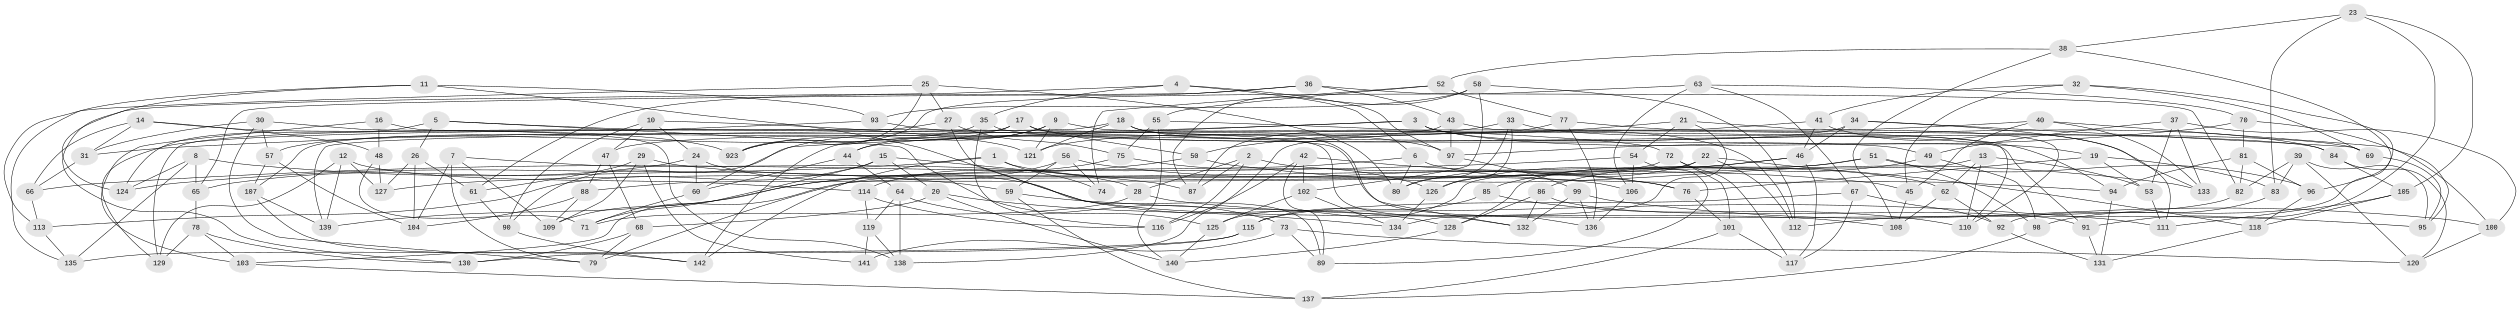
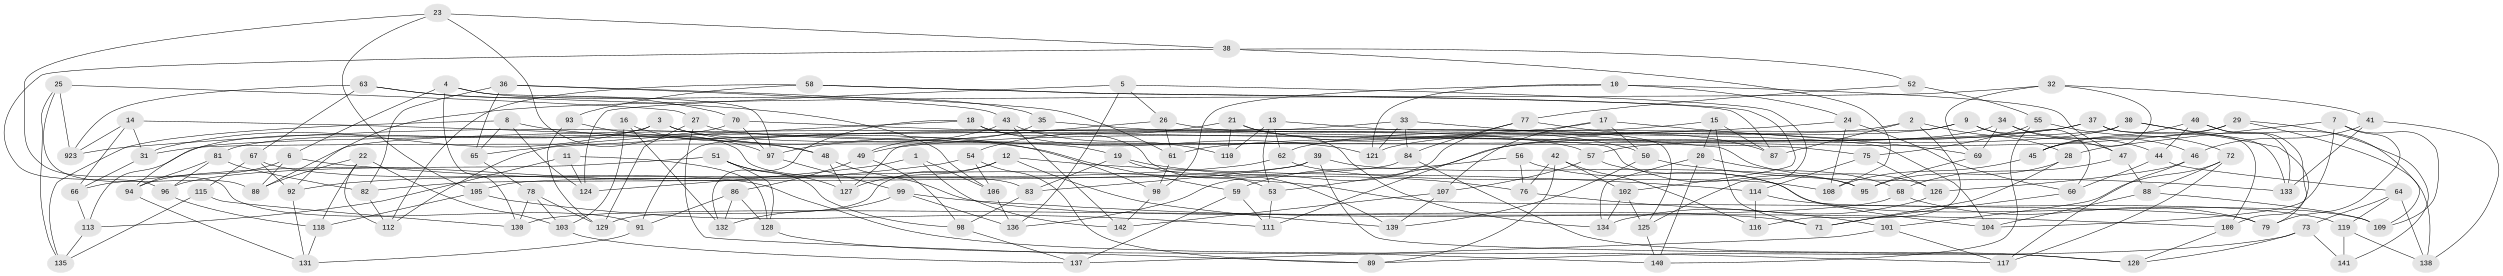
  graph {
    fontname="Liberation Mono"
    node [color=gray90 fontname="Liberation Mono" style=filled]
    edge [fontname="Liberation Mono"]
    1
-   74
    106
    n4 [label=142]
    124
    136
    2
    28
    62
    87
    116
    71
    95
    108
    92
    3
    19
    31
    90
    94
    53
    76
    83
    66
    131
    4
    6
    35
    130
    97
    79
    80
    16
    48
    103
    132
    57
    49
    5
    26
    125
    104
    127
    61
    140
    7
    109
    8
    59
    65
    135
    111
    137
    78
    9
    44
    60
    91
    121
    64
    10
    24
    47
    68
    88
    11
    93
    113
    128
    129
    12
    114
    139
    119
    13
    110
    14
    n78 [label=923]
    15
    20
    134
    17
    50
    69
    107
    133
    18
    112
    101
    98
    21
    54
    89
    22
    118
    23
    38
    105
    52
    96
    25
    27
    75
    126
    29
    45
    141
    30
    138
    32
    41
    46
    33
    84
    120
    34
-   85
    117
    86
    36
    43
    82
    37
    100
    55
    77
    39
    40
    42
    102
    99
    73
    115
    51
    72
    56
    58
    63
    67
    70
    81
-   1 -- 74
    1 -- 106
    1 -- n4
    1 -- 124
    106 -- 136
    2 -- 28
    2 -- 62
    2 -- 87
    2 -- 116
    28 -- 71
    28 -- 95
    62 -- 108
    62 -- 92
    92 -- 131
    3 -- 19
    3 -- 31
    3 -- 90
    3 -- 94
    19 -- 53
    19 -- 76
    19 -- 83
    31 -- 66
    90 -- n4
    94 -- 131
    53 -- 111
    76 -- 101
    83 -- 98
    66 -- 113
    4 -- 6
    4 -- 35
    4 -- 130
    4 -- 97
    6 -- 94
    6 -- 79
    6 -- 80
-   35 -- 116
    35 -- 57
    35 -- 49
    97 -- 99
    16 -- 48
    16 -- 103
    16 -- 132
    48 -- 71
    48 -- 127
    103 -- 137
    57 -- 104
    57 -- 107
    49 -- 98
    49 -- 86
    5 -- 124
    5 -- 136
    5 -- 26
    5 -- 125
    26 -- 104
    26 -- 127
    26 -- 61
    125 -- 140
    61 -- 90
    7 -- 28
    7 -- 79
    7 -- 104
    7 -- 109
    8 -- 124
    8 -- 59
    8 -- 65
    8 -- 135
    59 -- 111
    59 -- 137
    65 -- 78
    78 -- 130
    78 -- 103
    78 -- 129
    9 -- 44
    9 -- 60
    9 -- 91
    9 -- 121
    44 -- 60
    44 -- 64
    60 -- 71
    91 -- 131
    64 -- 119
    64 -- 138
    64 -- 73
    10 -- 90
    10 -- 121
    10 -- 24
    10 -- 47
    24 -- 108
    24 -- 65
    24 -- 60
    47 -- 68
    47 -- 88
    68 -- 130
    68 -- 79
    88 -- 104
    88 -- 109
    11 -- 124
-   11 -- 93
    11 -- 113
    11 -- 128
    93 -- 97
    93 -- 129
    113 -- 135
    128 -- 140
    12 -- 127
    12 -- 129
    12 -- 114
    12 -- 139
    114 -- 116
    114 -- 119
    119 -- 141
    119 -- 138
    13 -- 62
    13 -- 53
    13 -- 125
    13 -- 110
    14 -- 31
    14 -- 66
    14 -- 48
    14 -- n78
    15 -- 87
    15 -- 71
    15 -- 113
    15 -- 20
    20 -- 140
    20 -- 68
    20 -- 134
    17 -- n78
    17 -- 50
    17 -- 69
    17 -- 107
    50 -- 139
    50 -- 133
    69 -- 95
    107 -- n4
    107 -- 139
    18 -- 132
    18 -- 121
    18 -- 139
    18 -- 112
    101 -- 137
    101 -- 117
    98 -- 137
    21 -- 110
    21 -- 134
    21 -- 50
    21 -- 54
    54 -- 106
    54 -- 66
    54 -- 89
    22 -- 80
    22 -- 103
    22 -- 112
    22 -- 118
    118 -- 131
    23 -- 83
    23 -- 91
    23 -- 38
    23 -- 105
    38 -- 108
    38 -- 52
    38 -- 96
    105 -- 111
    105 -- 118
-   52 -- 74
    52 -- 55
    52 -- 77
    96 -- 118
    25 -- 80
    25 -- 135
    25 -- n78
    25 -- 27
    27 -- 129
    27 -- 89
    27 -- 75
    75 -- 114
    75 -- 126
    126 -- 134
    29 -- 61
    29 -- 109
    29 -- 45
    29 -- 141
    45 -- 108
    30 -- 31
    30 -- 79
    30 -- 57
    30 -- 138
    32 -- 92
    32 -- 69
    32 -- 45
    32 -- 41
    41 -- 133
    41 -- 138
    41 -- 46
    46 -- 126
-   46 -- 85
    46 -- 117
    33 -- 80
    33 -- 121
    33 -- 126
    33 -- 84
    84 -- 105
    84 -- 120
    34 -- 111
    34 -- 47
    34 -- 69
    34 -- 46
-   85 -- 110
-   85 -- 115
    86 -- 132
    86 -- 91
    86 -- 128
    36 -- 61
    36 -- 65
    36 -- 43
    36 -- 82
    43 -- n4
    43 -- 97
    43 -- 110
    82 -- 112
    37 -- 53
    37 -- 49
    37 -- 133
    37 -- 100
    100 -- 120
    55 -- 140
    55 -- 75
    55 -- 72
    77 -- 136
    77 -- 87
    77 -- 84
    39 -- 95
    39 -- 83
    39 -- 120
    39 -- 82
    40 -- 44
    40 -- 133
    40 -- 45
    40 -- 100
    42 -- 116
    42 -- 76
    42 -- 89
    42 -- 102
    102 -- 125
    102 -- 134
    99 -- 136
    99 -- 132
    99 -- 100
    73 -- 89
    73 -- 141
    73 -- 120
    115 -- 130
    115 -- 135
    51 -- 127
    51 -- 128
    51 -- 98
    51 -- 96
    72 -- 88
    72 -- 101
    72 -- 117
-   56 -- 74
    56 -- 76
    56 -- 109
    56 -- 59
    58 -- 87
    58 -- 93
    58 -- 112
    58 -- 102
    63 -- 106
    63 -- n78
    63 -- 67
    63 -- 70
    67 -- 92
    67 -- 117
    67 -- 115
    70 -- 95
    70 -- 97
    70 -- 81
    81 -- 94
    81 -- 96
    81 -- 82
  }
